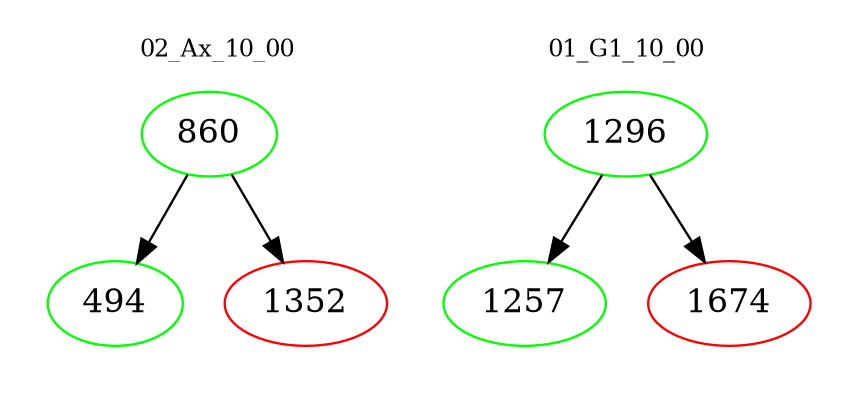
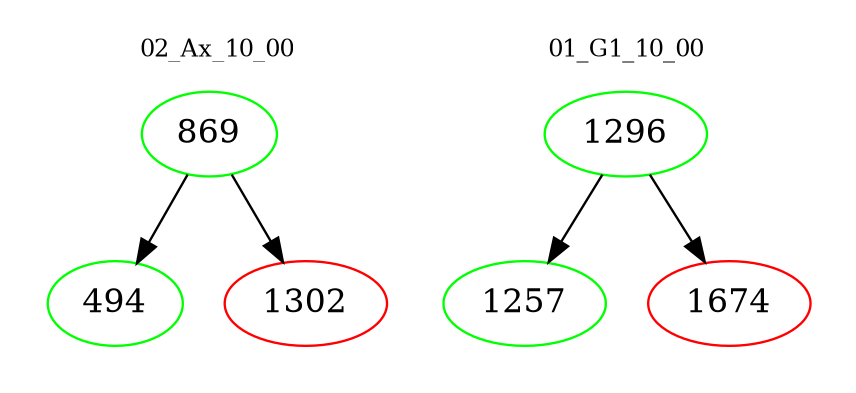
  digraph {
    node [color=green]
    edge [color=black]
-   n1 [label=860]
+   n1 [label=869]
    n2 [label=494]
-   n3 [color=red label=1352]
+   n3 [color=red label=1302]
    n4 [label=1296]
    n5 [label=1257]
    n6 [color=red label=1674]
    subgraph cluster_1 {
      color=white
      fontsize=10
      label="02_Ax_10_00"
      n1
      n2
      n3
    }
    subgraph cluster_2 {
      color=white
      fontsize=10
      label="01_G1_10_00"
      n4
      n5
      n6
    }
    n1 -> n2
    n1 -> n3
    n4 -> n5
    n4 -> n6
  }
